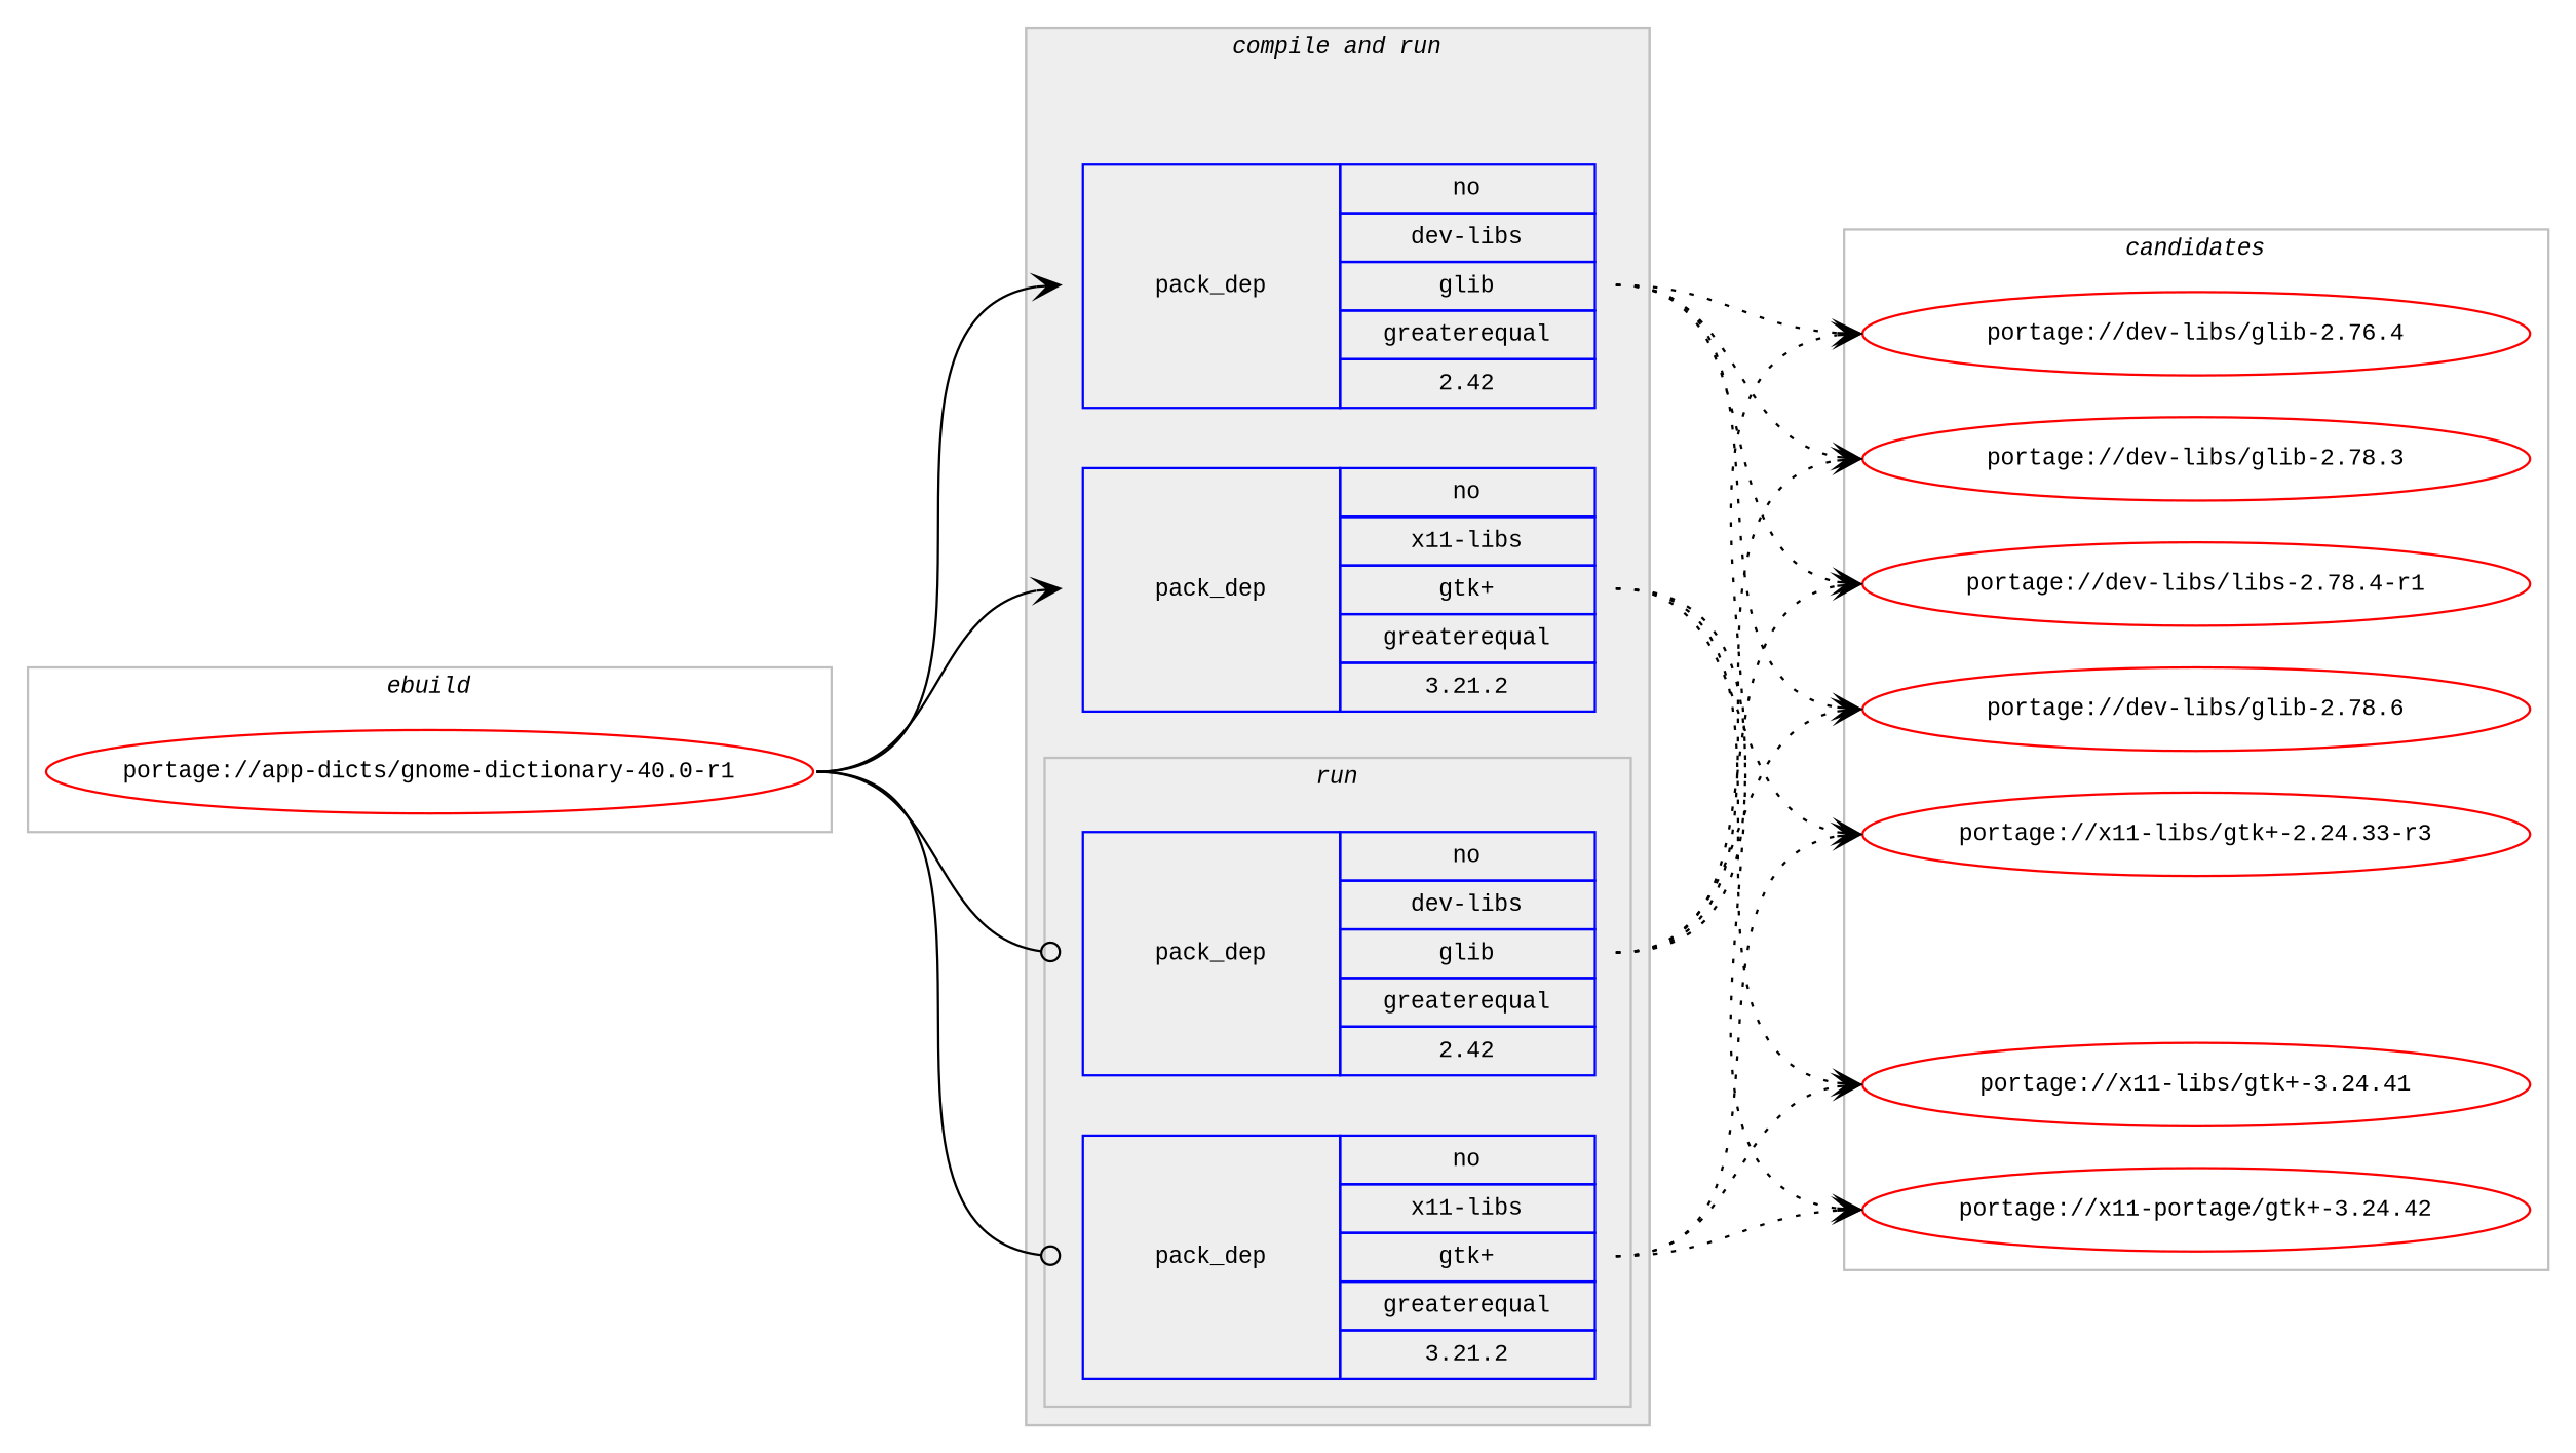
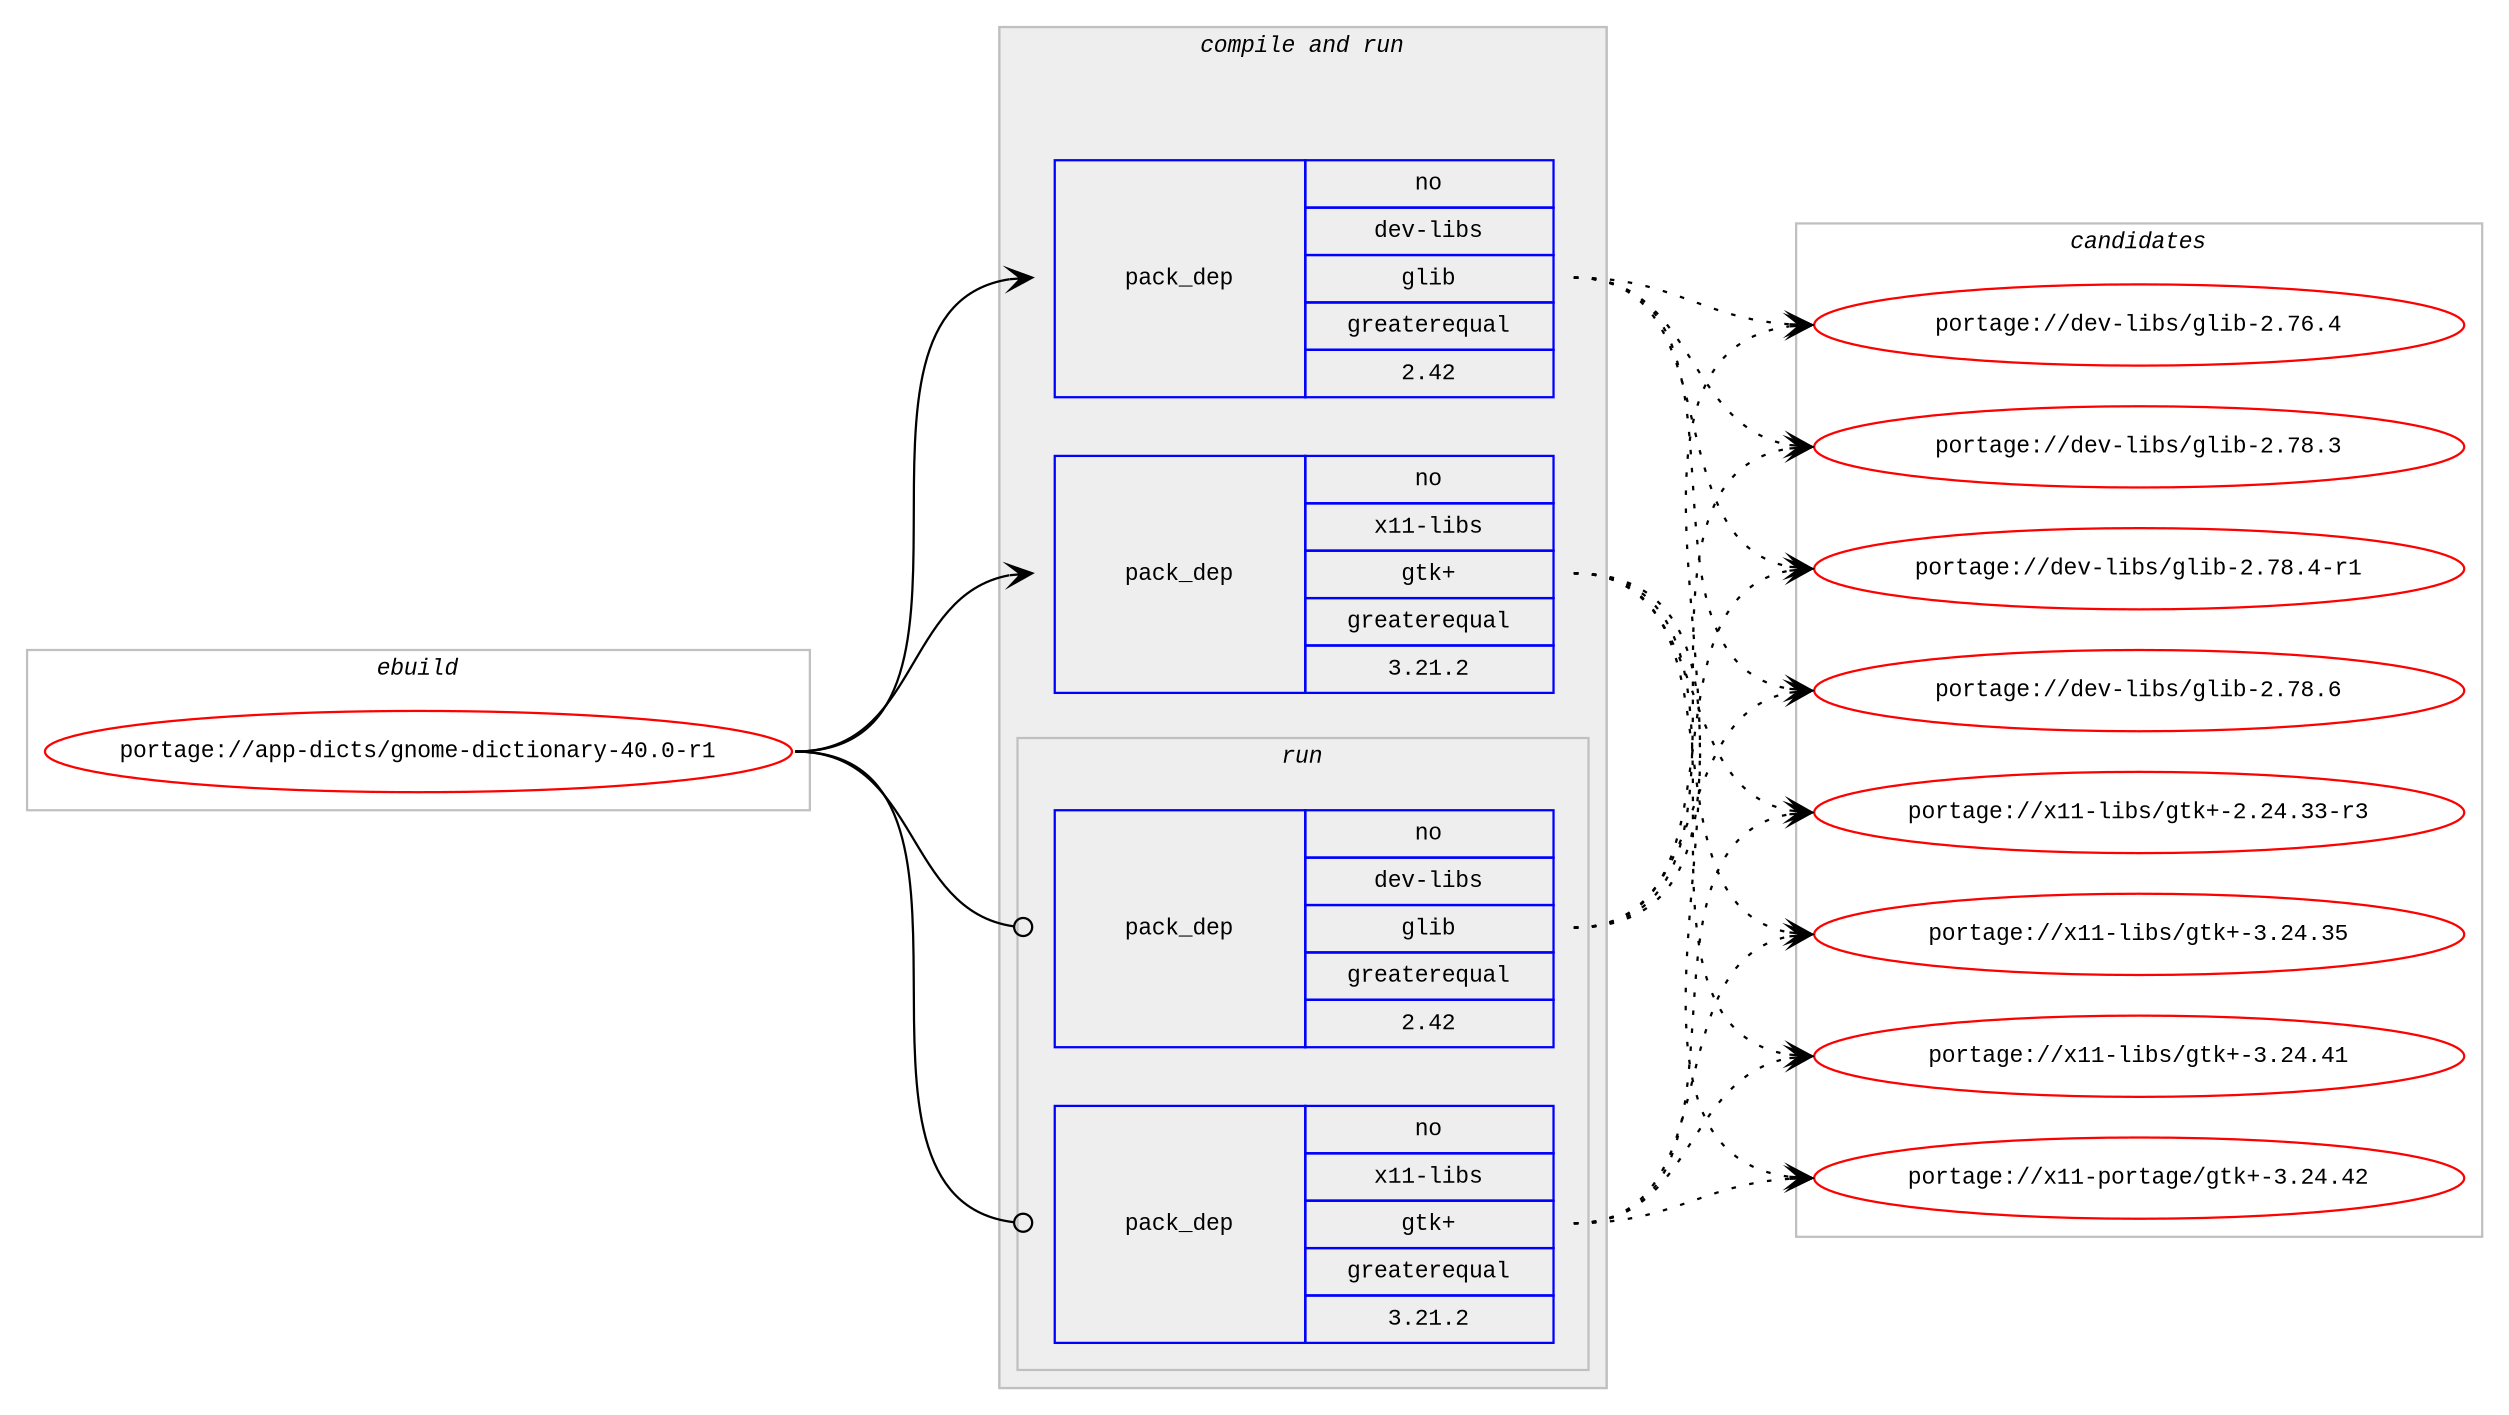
  digraph {
    compound=true
    concentrate=true
    fontname="Liberation Mono"
    fontsize=10
    newrank=true
    rankdir=LR
    ranksep=1.5
    node [color=red fontname="Liberation Mono" fontsize=10]
    edge [arrowhead=vee fontname="Liberation Mono" headport=w style=dotted tailport=e weight=100]
    n1 [label="portage://app-dicts/gnome-dictionary-40.0-r1" width=4]
    n2 [color=blue label=<<TABLE BORDER="0" CELLBORDER="1" CELLSPACING="0" CELLPADDING="4" WIDTH="220"><TR><TD ROWSPAN="6" CELLPADDING="30">pack_dep</TD></TR><TR><TD WIDTH="110">no</TD></TR><TR><TD>dev-libs</TD></TR><TR><TD>glib</TD></TR><TR><TD>greaterequal</TD></TR><TR><TD>2.42</TD></TR></TABLE>> shape=none]
    n3 [color=blue label=<<TABLE BORDER="0" CELLBORDER="1" CELLSPACING="0" CELLPADDING="4" WIDTH="220"><TR><TD ROWSPAN="6" CELLPADDING="30">pack_dep</TD></TR><TR><TD WIDTH="110">no</TD></TR><TR><TD>x11-libs</TD></TR><TR><TD>gtk+</TD></TR><TR><TD>greaterequal</TD></TR><TR><TD>3.21.2</TD></TR></TABLE>> shape=none]
    n4 [color=blue label=<<TABLE BORDER="0" CELLBORDER="1" CELLSPACING="0" CELLPADDING="4" WIDTH="220"><TR><TD ROWSPAN="6" CELLPADDING="30">pack_dep</TD></TR><TR><TD WIDTH="110">no</TD></TR><TR><TD>dev-libs</TD></TR><TR><TD>glib</TD></TR><TR><TD>greaterequal</TD></TR><TR><TD>2.42</TD></TR></TABLE>> shape=none]
    n5 [color=blue label=<<TABLE BORDER="0" CELLBORDER="1" CELLSPACING="0" CELLPADDING="4" WIDTH="220"><TR><TD ROWSPAN="6" CELLPADDING="30">pack_dep</TD></TR><TR><TD WIDTH="110">no</TD></TR><TR><TD>x11-libs</TD></TR><TR><TD>gtk+</TD></TR><TR><TD>greaterequal</TD></TR><TR><TD>3.21.2</TD></TR></TABLE>> shape=none]
    n6 [label="portage://dev-libs/glib-2.76.4" width=4]
    n7 [label="portage://dev-libs/glib-2.78.3" width=4]
-   n8 [label="portage://dev-libs/libs-2.78.4-r1" width=4]
+   n8 [label="portage://dev-libs/glib-2.78.4-r1" width=4]
    n9 [label="portage://dev-libs/glib-2.78.6" width=4]
    n10 [label="portage://x11-libs/gtk+-2.24.33-r3" width=4]
+   n11 [label="portage://x11-libs/gtk+-3.24.35" width=4]
    n12 [label="portage://x11-libs/gtk+-3.24.41" width=4]
    n13 [label="portage://x11-portage/gtk+-3.24.42" width=4]
    subgraph cluster_1 {
      color=gray
      label=<<i>ebuild</i>>
      rank=same
      n1
    }
    subgraph cluster_2 {
      color=gray
      label=<<i>dependencies</i>>
      subgraph cluster_3 {
        color=gray
        fillcolor="#eeeeee"
        label=<<i>compile</i>>
        style=filled
        subgraph sub_4 {
          color=gray
          fillcolor="#eeeeee"
          label=<<i>compile</i>>
          style=filled
          n2
        }
        subgraph sub_5 {
          color=gray
          fillcolor="#eeeeee"
          label=<<i>compile</i>>
          style=filled
          n3
        }
      }
      subgraph cluster_6 {
        color=gray
        fillcolor="#eeeeee"
        label=<<i>compile and run</i>>
        style=filled
      }
      subgraph cluster_7 {
        color=gray
        fillcolor="#eeeeee"
        label=<<i>run</i>>
        style=filled
        subgraph sub_8 {
          color=gray
          fillcolor="#eeeeee"
          label=<<i>run</i>>
          style=filled
          n4
        }
        subgraph sub_9 {
          color=gray
          fillcolor="#eeeeee"
          label=<<i>run</i>>
          style=filled
          n5
        }
      }
    }
    subgraph cluster_10 {
      color=gray
      label=<<i>candidates</i>>
      rank=same
      subgraph sub_11 {
        color=black
        label=<<i>candidates</i>>
        nodesep=1
        rank=same
        n6
        n7
        n8
        n9
      }
      subgraph sub_12 {
        color=black
        label=<<i>candidates</i>>
        nodesep=1
        rank=same
        n10
+       n11
        n12
        n13
      }
      subgraph sub_13 {
        color=black
        label=<<i>candidates</i>>
        nodesep=1
        rank=same
        n6
        n7
        n8
        n9
      }
      subgraph sub_14 {
        color=black
        label=<<i>candidates</i>>
        nodesep=1
        rank=same
        n10
+       n11
        n12
        n13
      }
    }
    n1 -> n2 [style=solid weight=20]
    n1 -> n3 [style=solid weight=20]
    n1 -> n4 [arrowhead=odot style=solid weight=20]
    n1 -> n5 [arrowhead=odot style=solid weight=20]
    n2 -> n6
    n2 -> n7
    n2 -> n8
    n2 -> n9
    n3 -> n10
+   n3 -> n11
    n3 -> n12
    n3 -> n13
    n4 -> n6
    n4 -> n7
    n4 -> n8
    n4 -> n9
    n5 -> n10
+   n5 -> n11
    n5 -> n12
    n5 -> n13
  }
